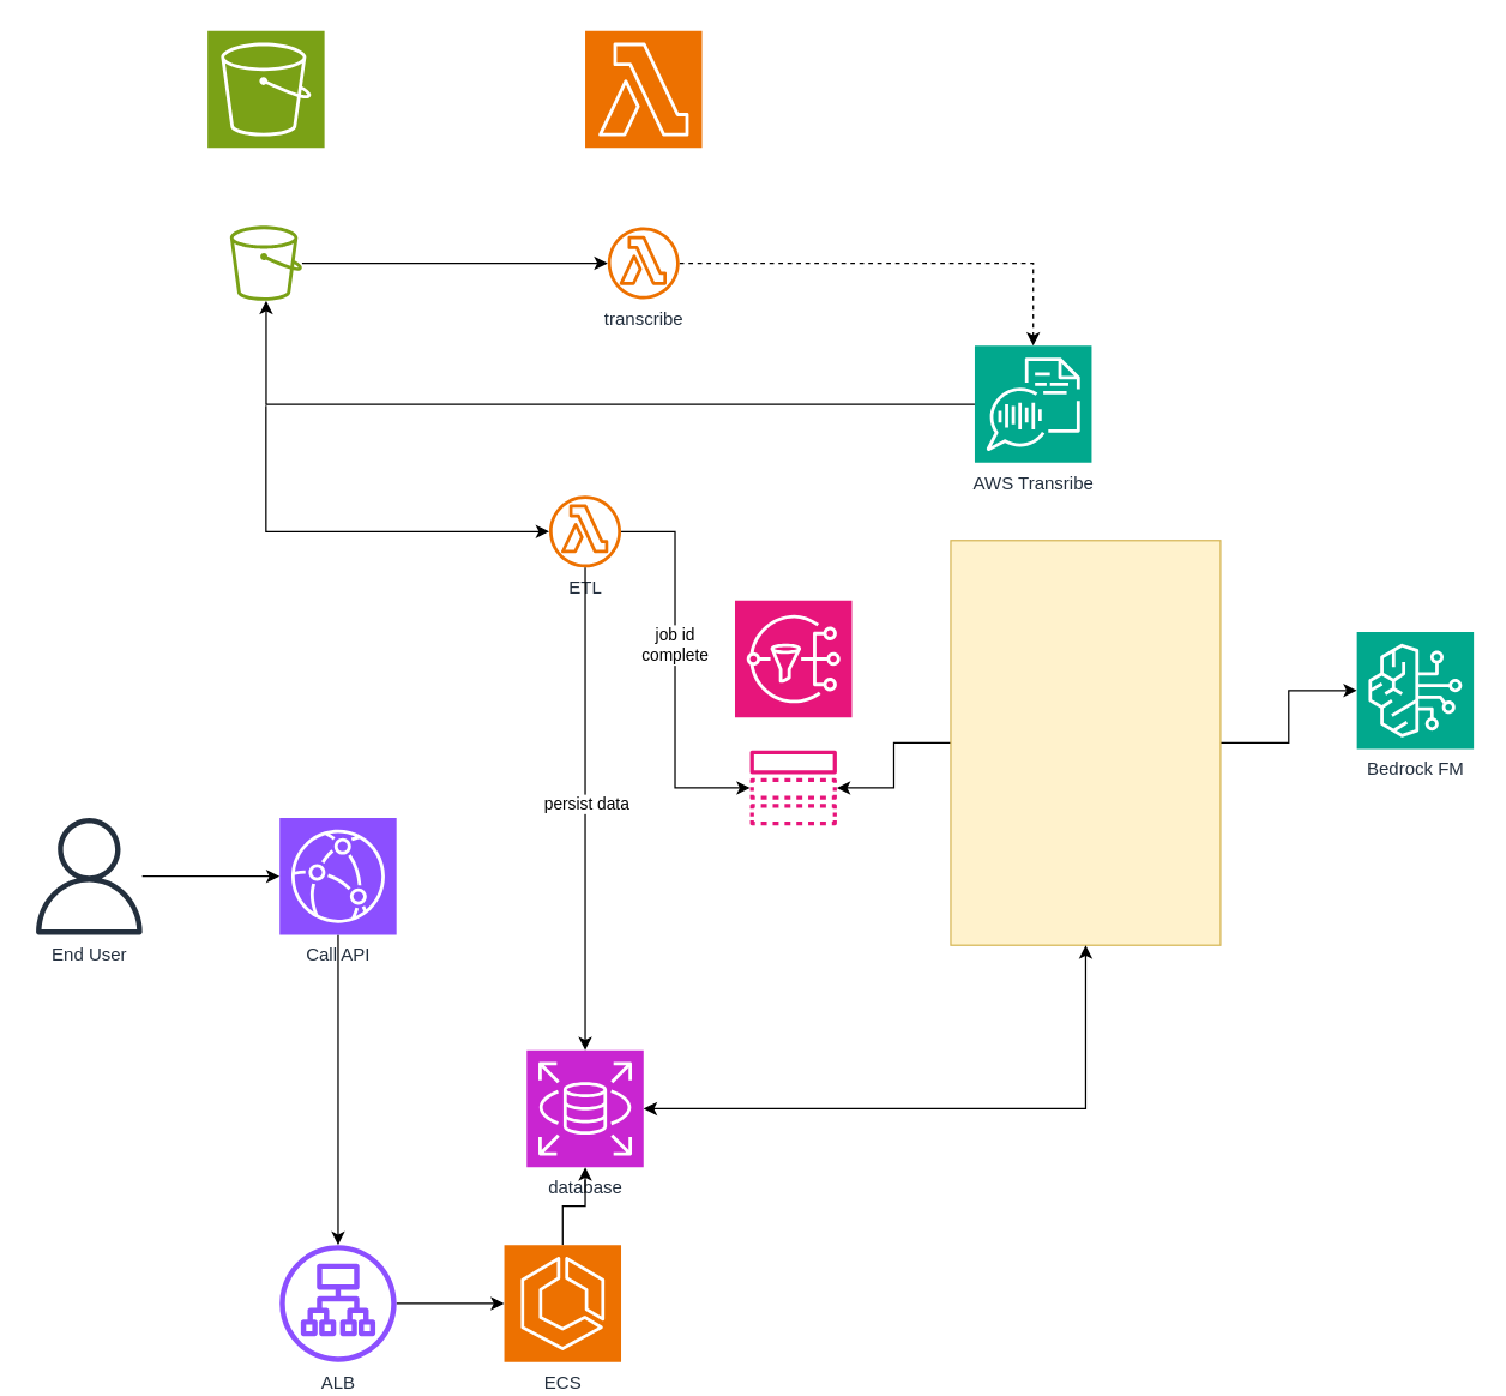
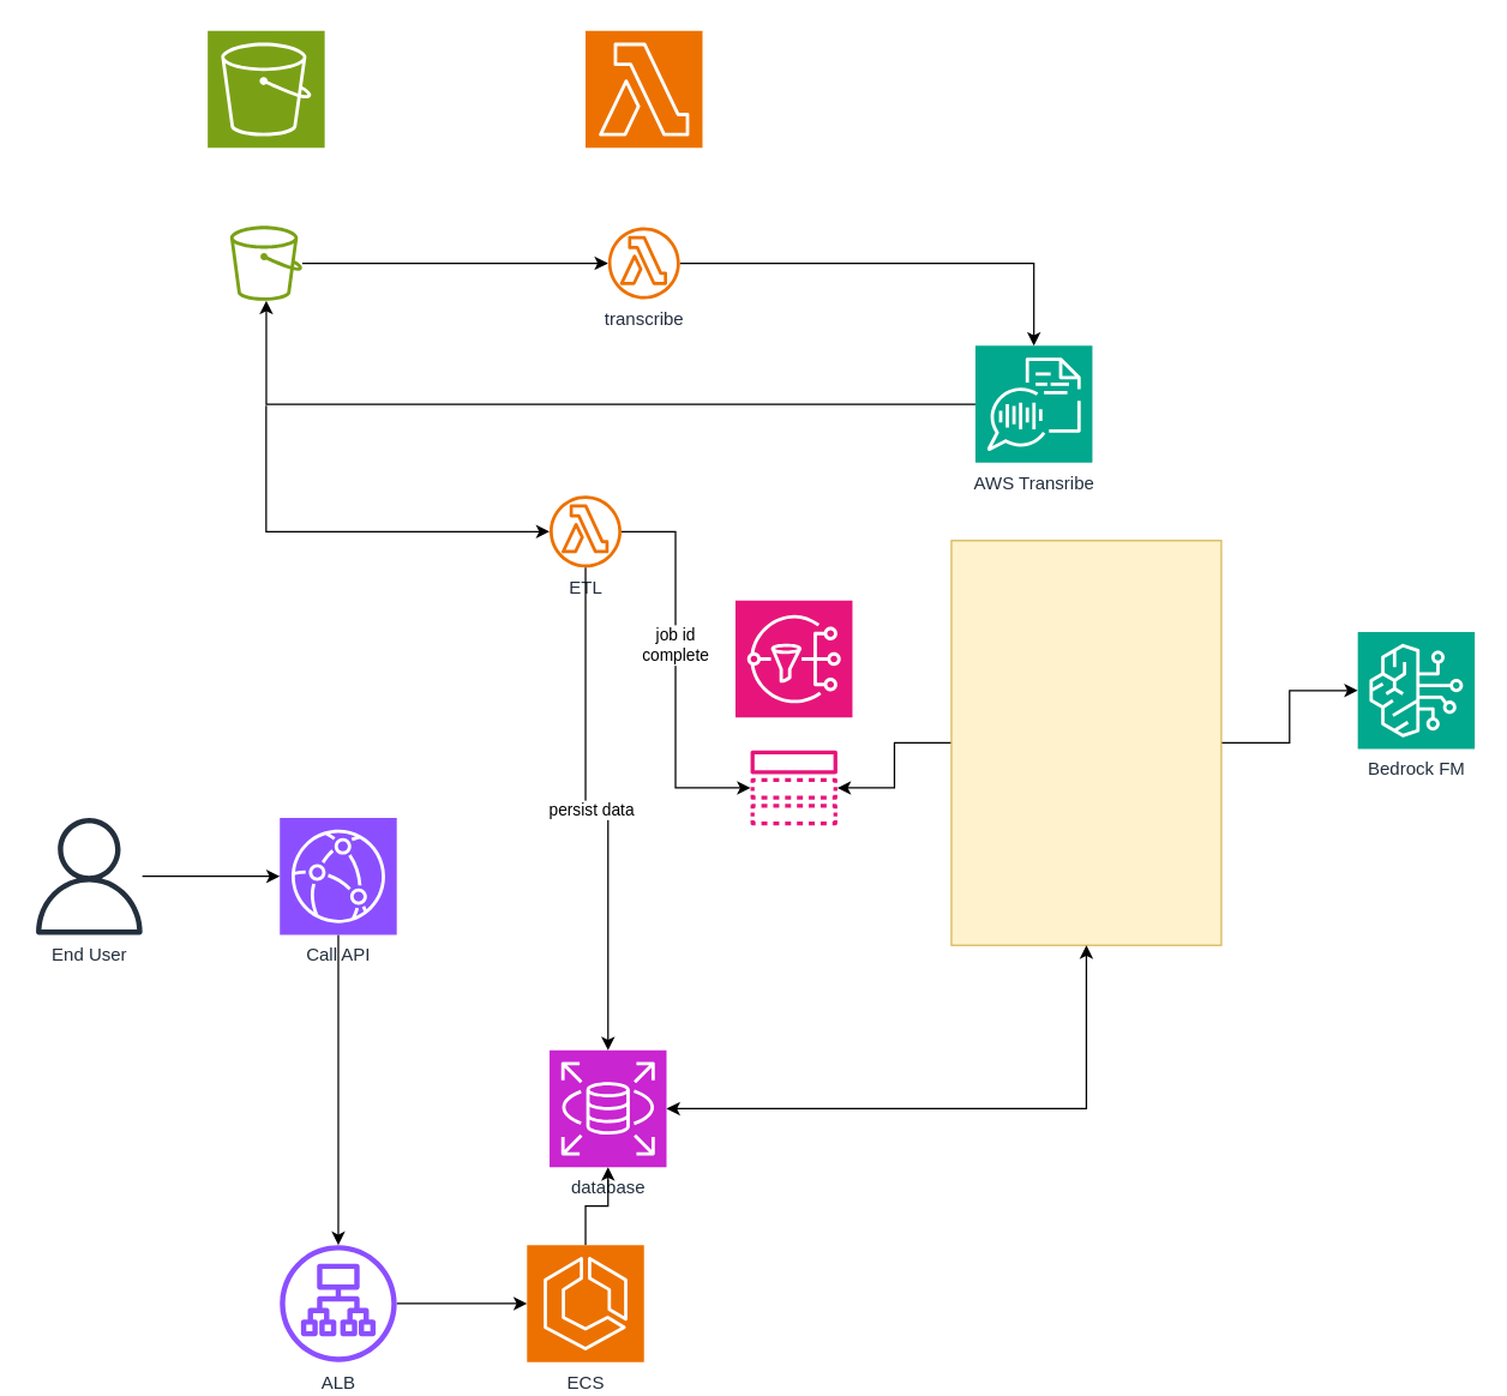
  <mxCell id="0" />
  <mxCell id="1" parent="0" />
  <mxCell id="2" style="edgeStyle=orthogonalEdgeStyle;rounded=0;orthogonalLoop=1;jettySize=auto;html=1;" parent="1" source="4" target="22" edge="1"><mxGeometry relative="1" as="geometry" /></mxCell>
  <mxCell id="3" style="edgeStyle=orthogonalEdgeStyle;rounded=0;orthogonalLoop=1;jettySize=auto;html=1;" parent="1" source="4" target="20" edge="1"><mxGeometry relative="1" as="geometry" /></mxCell>
  <mxCell id="4" value="" style="rounded=0;whiteSpace=wrap;html=1;fillColor=#fff2cc;strokeColor=#d6b656;" parent="1" vertex="1"><mxGeometry x="634" y="360" width="180" height="270" as="geometry" /></mxCell>
  <mxCell id="5" value="" style="sketch=0;points=[[0,0,0],[0.25,0,0],[0.5,0,0],[0.75,0,0],[1,0,0],[0,1,0],[0.25,1,0],[0.5,1,0],[0.75,1,0],[1,1,0],[0,0.25,0],[0,0.5,0],[0,0.75,0],[1,0.25,0],[1,0.5,0],[1,0.75,0]];outlineConnect=0;fontColor=#232F3E;fillColor=#7AA116;strokeColor=#ffffff;dashed=0;verticalLabelPosition=bottom;verticalAlign=top;align=center;html=1;fontSize=12;fontStyle=0;aspect=fixed;shape=mxgraph.aws4.resourceIcon;resIcon=mxgraph.aws4.s3;" parent="1" vertex="1"><mxGeometry x="138.04" y="20" width="78" height="78" as="geometry" /></mxCell>
  <mxCell id="6" style="edgeStyle=orthogonalEdgeStyle;rounded=0;orthogonalLoop=1;jettySize=auto;html=1;" parent="1" source="7" target="10" edge="1"><mxGeometry relative="1" as="geometry" /></mxCell>
  <mxCell id="7" value="" style="sketch=0;outlineConnect=0;fontColor=#232F3E;gradientColor=none;fillColor=#7AA116;strokeColor=none;dashed=0;verticalLabelPosition=bottom;verticalAlign=top;align=center;html=1;fontSize=12;fontStyle=0;aspect=fixed;pointerEvents=1;shape=mxgraph.aws4.bucket;" parent="1" vertex="1"><mxGeometry x="153" y="150" width="48.08" height="50" as="geometry" /></mxCell>
  <mxCell id="8" value="" style="sketch=0;points=[[0,0,0],[0.25,0,0],[0.5,0,0],[0.75,0,0],[1,0,0],[0,1,0],[0.25,1,0],[0.5,1,0],[0.75,1,0],[1,1,0],[0,0.25,0],[0,0.5,0],[0,0.75,0],[1,0.25,0],[1,0.5,0],[1,0.75,0]];outlineConnect=0;fontColor=#232F3E;fillColor=#ED7100;strokeColor=#ffffff;dashed=0;verticalLabelPosition=bottom;verticalAlign=top;align=center;html=1;fontSize=12;fontStyle=0;aspect=fixed;shape=mxgraph.aws4.resourceIcon;resIcon=mxgraph.aws4.lambda;" parent="1" vertex="1"><mxGeometry x="390" y="20" width="78" height="78" as="geometry" /></mxCell>
- <mxCell id="9" style="edgeStyle=orthogonalEdgeStyle;rounded=0;orthogonalLoop=1;jettySize=auto;html=1;dashed=1;" parent="1" source="10" target="12" edge="1"><mxGeometry relative="1" as="geometry" /></mxCell>
+ <mxCell id="9" style="edgeStyle=orthogonalEdgeStyle;rounded=0;orthogonalLoop=1;jettySize=auto;html=1;" parent="1" source="10" target="12" edge="1"><mxGeometry relative="1" as="geometry" /></mxCell>
  <mxCell id="10" value="transcribe" style="sketch=0;outlineConnect=0;fontColor=#232F3E;gradientColor=none;fillColor=#ED7100;strokeColor=none;dashed=0;verticalLabelPosition=bottom;verticalAlign=top;align=center;html=1;fontSize=12;fontStyle=0;aspect=fixed;pointerEvents=1;shape=mxgraph.aws4.lambda_function;" parent="1" vertex="1"><mxGeometry x="405" y="151" width="48" height="48" as="geometry" /></mxCell>
  <mxCell id="11" style="edgeStyle=orthogonalEdgeStyle;rounded=0;orthogonalLoop=1;jettySize=auto;html=1;" parent="1" source="12" target="7" edge="1"><mxGeometry relative="1" as="geometry" /></mxCell>
  <mxCell id="12" value="AWS Transribe" style="sketch=0;points=[[0,0,0],[0.25,0,0],[0.5,0,0],[0.75,0,0],[1,0,0],[0,1,0],[0.25,1,0],[0.5,1,0],[0.75,1,0],[1,1,0],[0,0.25,0],[0,0.5,0],[0,0.75,0],[1,0.25,0],[1,0.5,0],[1,0.75,0]];outlineConnect=0;fontColor=#232F3E;fillColor=#01A88D;strokeColor=#ffffff;dashed=0;verticalLabelPosition=bottom;verticalAlign=top;align=center;html=1;fontSize=12;fontStyle=0;aspect=fixed;shape=mxgraph.aws4.resourceIcon;resIcon=mxgraph.aws4.transcribe;" parent="1" vertex="1"><mxGeometry x="650" y="230" width="78" height="78" as="geometry" /></mxCell>
  <mxCell id="13" style="edgeStyle=orthogonalEdgeStyle;rounded=0;orthogonalLoop=1;jettySize=auto;html=1;" parent="1" target="16" edge="1"><mxGeometry relative="1" as="geometry"><mxPoint x="440" y="420" as="targetPoint" /><mxPoint x="177" y="270" as="sourcePoint" /><Array as="points"><mxPoint x="177" y="354" /></Array></mxGeometry></mxCell>
  <mxCell id="14" style="edgeStyle=orthogonalEdgeStyle;rounded=0;orthogonalLoop=1;jettySize=auto;html=1;" parent="1" source="16" target="22" edge="1"><mxGeometry relative="1" as="geometry"><Array as="points"><mxPoint x="450" y="354" /><mxPoint x="450" y="525" /></Array></mxGeometry></mxCell>
  <mxCell id="15" value="job id&lt;br&gt;complete" style="edgeLabel;html=1;align=center;verticalAlign=middle;resizable=0;points=[];" parent="14" vertex="1" connectable="0"><mxGeometry x="-0.126" y="-1" relative="1" as="geometry"><mxPoint as="offset" /></mxGeometry></mxCell>
  <mxCell id="16" value="ETL" style="sketch=0;outlineConnect=0;fontColor=#232F3E;gradientColor=none;fillColor=#ED7100;strokeColor=none;dashed=0;verticalLabelPosition=bottom;verticalAlign=top;align=center;html=1;fontSize=12;fontStyle=0;aspect=fixed;pointerEvents=1;shape=mxgraph.aws4.lambda_function;" parent="1" vertex="1"><mxGeometry x="366" y="330" width="48" height="48" as="geometry" /></mxCell>
- <mxCell id="17" value="database" style="sketch=0;points=[[0,0,0],[0.25,0,0],[0.5,0,0],[0.75,0,0],[1,0,0],[0,1,0],[0.25,1,0],[0.5,1,0],[0.75,1,0],[1,1,0],[0,0.25,0],[0,0.5,0],[0,0.75,0],[1,0.25,0],[1,0.5,0],[1,0.75,0]];outlineConnect=0;fontColor=#232F3E;fillColor=#C925D1;strokeColor=#ffffff;dashed=0;verticalLabelPosition=bottom;verticalAlign=top;align=center;html=1;fontSize=12;fontStyle=0;aspect=fixed;shape=mxgraph.aws4.resourceIcon;resIcon=mxgraph.aws4.rds;" parent="1" vertex="1"><mxGeometry x="351" y="700" width="78" height="78" as="geometry" /></mxCell>
+ <mxCell id="17" value="database" style="sketch=0;points=[[0,0,0],[0.25,0,0],[0.5,0,0],[0.75,0,0],[1,0,0],[0,1,0],[0.25,1,0],[0.5,1,0],[0.75,1,0],[1,1,0],[0,0.25,0],[0,0.5,0],[0,0.75,0],[1,0.25,0],[1,0.5,0],[1,0.75,0]];outlineConnect=0;fontColor=#232F3E;fillColor=#C925D1;strokeColor=#ffffff;dashed=0;verticalLabelPosition=bottom;verticalAlign=top;align=center;html=1;fontSize=12;fontStyle=0;aspect=fixed;shape=mxgraph.aws4.resourceIcon;resIcon=mxgraph.aws4.rds;" parent="1" vertex="1"><mxGeometry x="366" y="700" width="78" height="78" as="geometry" /></mxCell>
  <mxCell id="18" style="edgeStyle=orthogonalEdgeStyle;rounded=0;orthogonalLoop=1;jettySize=auto;html=1;" parent="1" source="16" target="17" edge="1"><mxGeometry relative="1" as="geometry" /></mxCell>
  <mxCell id="19" value="persist data" style="edgeLabel;html=1;align=center;verticalAlign=middle;resizable=0;points=[];" parent="18" vertex="1" connectable="0"><mxGeometry x="-0.026" relative="1" as="geometry"><mxPoint as="offset" /></mxGeometry></mxCell>
  <mxCell id="20" value="Bedrock FM" style="sketch=0;points=[[0,0,0],[0.25,0,0],[0.5,0,0],[0.75,0,0],[1,0,0],[0,1,0],[0.25,1,0],[0.5,1,0],[0.75,1,0],[1,1,0],[0,0.25,0],[0,0.5,0],[0,0.75,0],[1,0.25,0],[1,0.5,0],[1,0.75,0]];outlineConnect=0;fontColor=#232F3E;fillColor=#01A88D;strokeColor=#ffffff;dashed=0;verticalLabelPosition=bottom;verticalAlign=top;align=center;html=1;fontSize=12;fontStyle=0;aspect=fixed;shape=mxgraph.aws4.resourceIcon;resIcon=mxgraph.aws4.bedrock;" parent="1" vertex="1"><mxGeometry x="905" y="421" width="78" height="78" as="geometry" /></mxCell>
  <mxCell id="21" value="" style="sketch=0;points=[[0,0,0],[0.25,0,0],[0.5,0,0],[0.75,0,0],[1,0,0],[0,1,0],[0.25,1,0],[0.5,1,0],[0.75,1,0],[1,1,0],[0,0.25,0],[0,0.5,0],[0,0.75,0],[1,0.25,0],[1,0.5,0],[1,0.75,0]];outlineConnect=0;fontColor=#232F3E;fillColor=#E7157B;strokeColor=#ffffff;dashed=0;verticalLabelPosition=bottom;verticalAlign=top;align=center;html=1;fontSize=12;fontStyle=0;aspect=fixed;shape=mxgraph.aws4.resourceIcon;resIcon=mxgraph.aws4.sns;" parent="1" vertex="1"><mxGeometry x="489.99" y="400" width="78" height="78" as="geometry" /></mxCell>
  <mxCell id="22" value="" style="sketch=0;outlineConnect=0;fontColor=#232F3E;gradientColor=none;fillColor=#E7157B;strokeColor=none;dashed=0;verticalLabelPosition=bottom;verticalAlign=top;align=center;html=1;fontSize=12;fontStyle=0;aspect=fixed;pointerEvents=1;shape=mxgraph.aws4.topic;" parent="1" vertex="1"><mxGeometry x="499.89" y="500" width="58.21" height="50" as="geometry" /></mxCell>
  <mxCell id="23" style="edgeStyle=orthogonalEdgeStyle;rounded=0;orthogonalLoop=1;jettySize=auto;html=1;entryX=1;entryY=0.5;entryDx=0;entryDy=0;entryPerimeter=0;startArrow=classic;startFill=1;" parent="1" source="4" target="17" edge="1"><mxGeometry relative="1" as="geometry"><mxPoint x="724" y="660" as="sourcePoint" /><Array as="points"><mxPoint x="724" y="739" /></Array></mxGeometry></mxCell>
  <mxCell id="24" style="edgeStyle=orthogonalEdgeStyle;rounded=0;orthogonalLoop=1;jettySize=auto;html=1;" edge="1" parent="1" source="25" target="30"><mxGeometry relative="1" as="geometry" /></mxCell>
  <mxCell id="25" value="Call API" style="sketch=0;points=[[0,0,0],[0.25,0,0],[0.5,0,0],[0.75,0,0],[1,0,0],[0,1,0],[0.25,1,0],[0.5,1,0],[0.75,1,0],[1,1,0],[0,0.25,0],[0,0.5,0],[0,0.75,0],[1,0.25,0],[1,0.5,0],[1,0.75,0]];outlineConnect=0;fontColor=#232F3E;fillColor=#8C4FFF;strokeColor=#ffffff;dashed=0;verticalLabelPosition=bottom;verticalAlign=top;align=center;html=1;fontSize=12;fontStyle=0;aspect=fixed;shape=mxgraph.aws4.resourceIcon;resIcon=mxgraph.aws4.cloudfront;" vertex="1" parent="1"><mxGeometry x="186.12" y="545" width="78" height="78" as="geometry" /></mxCell>
  <mxCell id="26" style="edgeStyle=orthogonalEdgeStyle;rounded=0;orthogonalLoop=1;jettySize=auto;html=1;" edge="1" parent="1" source="31" target="25"><mxGeometry relative="1" as="geometry"><mxPoint x="90" y="583.909" as="sourcePoint" /></mxGeometry></mxCell>
  <mxCell id="27" style="edgeStyle=orthogonalEdgeStyle;rounded=0;orthogonalLoop=1;jettySize=auto;html=1;" edge="1" parent="1" source="28" target="17"><mxGeometry relative="1" as="geometry" /></mxCell>
- <mxCell id="28" value="ECS" style="sketch=0;points=[[0,0,0],[0.25,0,0],[0.5,0,0],[0.75,0,0],[1,0,0],[0,1,0],[0.25,1,0],[0.5,1,0],[0.75,1,0],[1,1,0],[0,0.25,0],[0,0.5,0],[0,0.75,0],[1,0.25,0],[1,0.5,0],[1,0.75,0]];outlineConnect=0;fontColor=#232F3E;fillColor=#ED7100;strokeColor=#ffffff;dashed=0;verticalLabelPosition=bottom;verticalAlign=top;align=center;html=1;fontSize=12;fontStyle=0;aspect=fixed;shape=mxgraph.aws4.resourceIcon;resIcon=mxgraph.aws4.ecs;" vertex="1" parent="1"><mxGeometry x="336" y="830" width="78" height="78" as="geometry" /></mxCell>
+ <mxCell id="28" value="ECS" style="sketch=0;points=[[0,0,0],[0.25,0,0],[0.5,0,0],[0.75,0,0],[1,0,0],[0,1,0],[0.25,1,0],[0.5,1,0],[0.75,1,0],[1,1,0],[0,0.25,0],[0,0.5,0],[0,0.75,0],[1,0.25,0],[1,0.5,0],[1,0.75,0]];outlineConnect=0;fontColor=#232F3E;fillColor=#ED7100;strokeColor=#ffffff;dashed=0;verticalLabelPosition=bottom;verticalAlign=top;align=center;html=1;fontSize=12;fontStyle=0;aspect=fixed;shape=mxgraph.aws4.resourceIcon;resIcon=mxgraph.aws4.ecs;" vertex="1" parent="1"><mxGeometry x="351" y="830" width="78" height="78" as="geometry" /></mxCell>
  <mxCell id="29" style="edgeStyle=orthogonalEdgeStyle;rounded=0;orthogonalLoop=1;jettySize=auto;html=1;" edge="1" parent="1" source="30" target="28"><mxGeometry relative="1" as="geometry" /></mxCell>
  <mxCell id="30" value="ALB" style="sketch=0;outlineConnect=0;fontColor=#232F3E;gradientColor=none;fillColor=#8C4FFF;strokeColor=none;dashed=0;verticalLabelPosition=bottom;verticalAlign=top;align=center;html=1;fontSize=12;fontStyle=0;aspect=fixed;pointerEvents=1;shape=mxgraph.aws4.application_load_balancer;" vertex="1" parent="1"><mxGeometry x="186.12" y="830" width="78" height="78" as="geometry" /></mxCell>
  <mxCell id="31" value="End User" style="sketch=0;outlineConnect=0;fontColor=#232F3E;gradientColor=none;fillColor=#232F3D;strokeColor=none;dashed=0;verticalLabelPosition=bottom;verticalAlign=top;align=center;html=1;fontSize=12;fontStyle=0;aspect=fixed;pointerEvents=1;shape=mxgraph.aws4.user;" vertex="1" parent="1"><mxGeometry x="20" y="545" width="78" height="78" as="geometry" /></mxCell>
